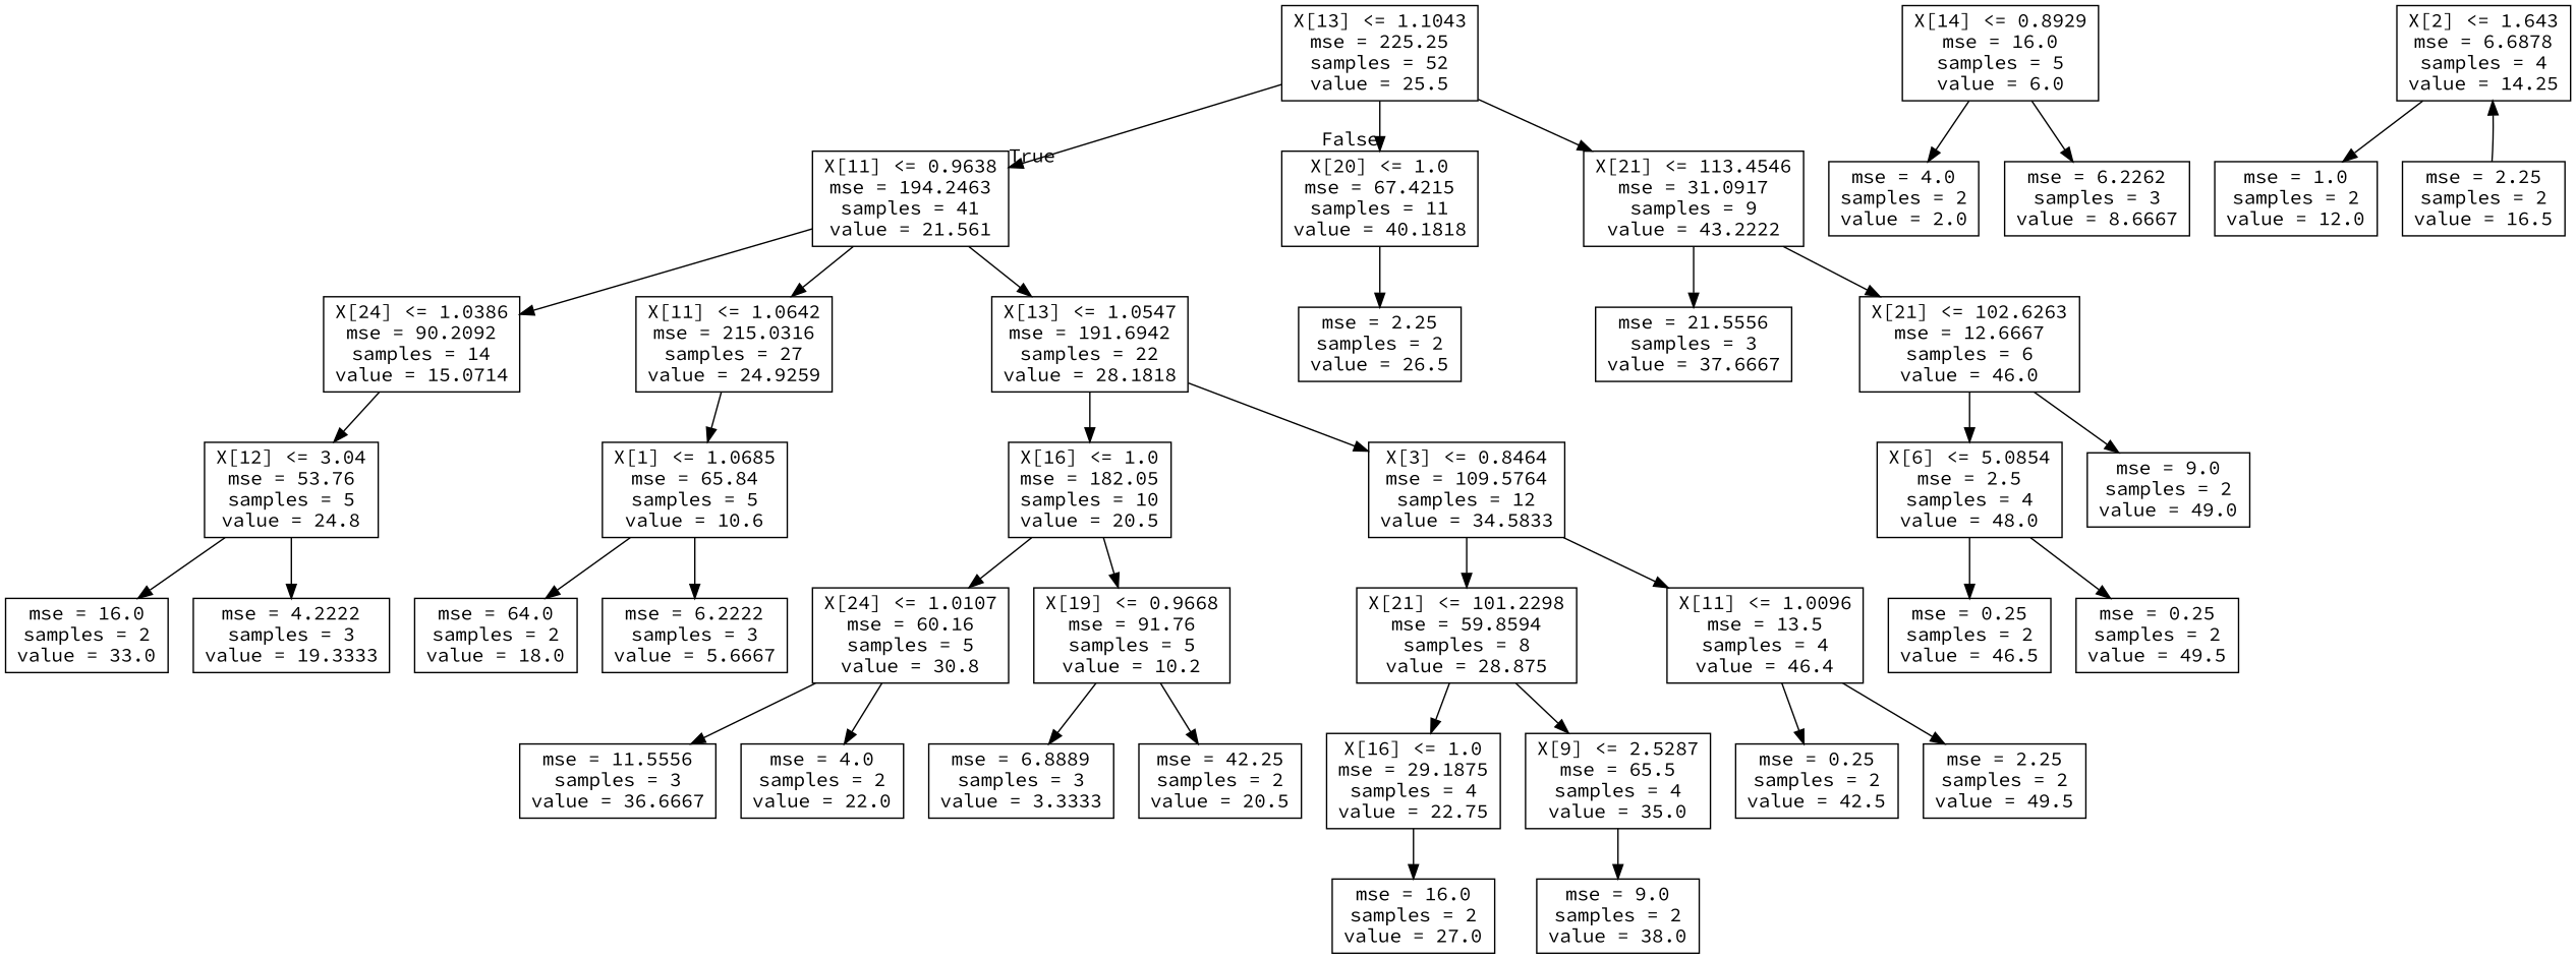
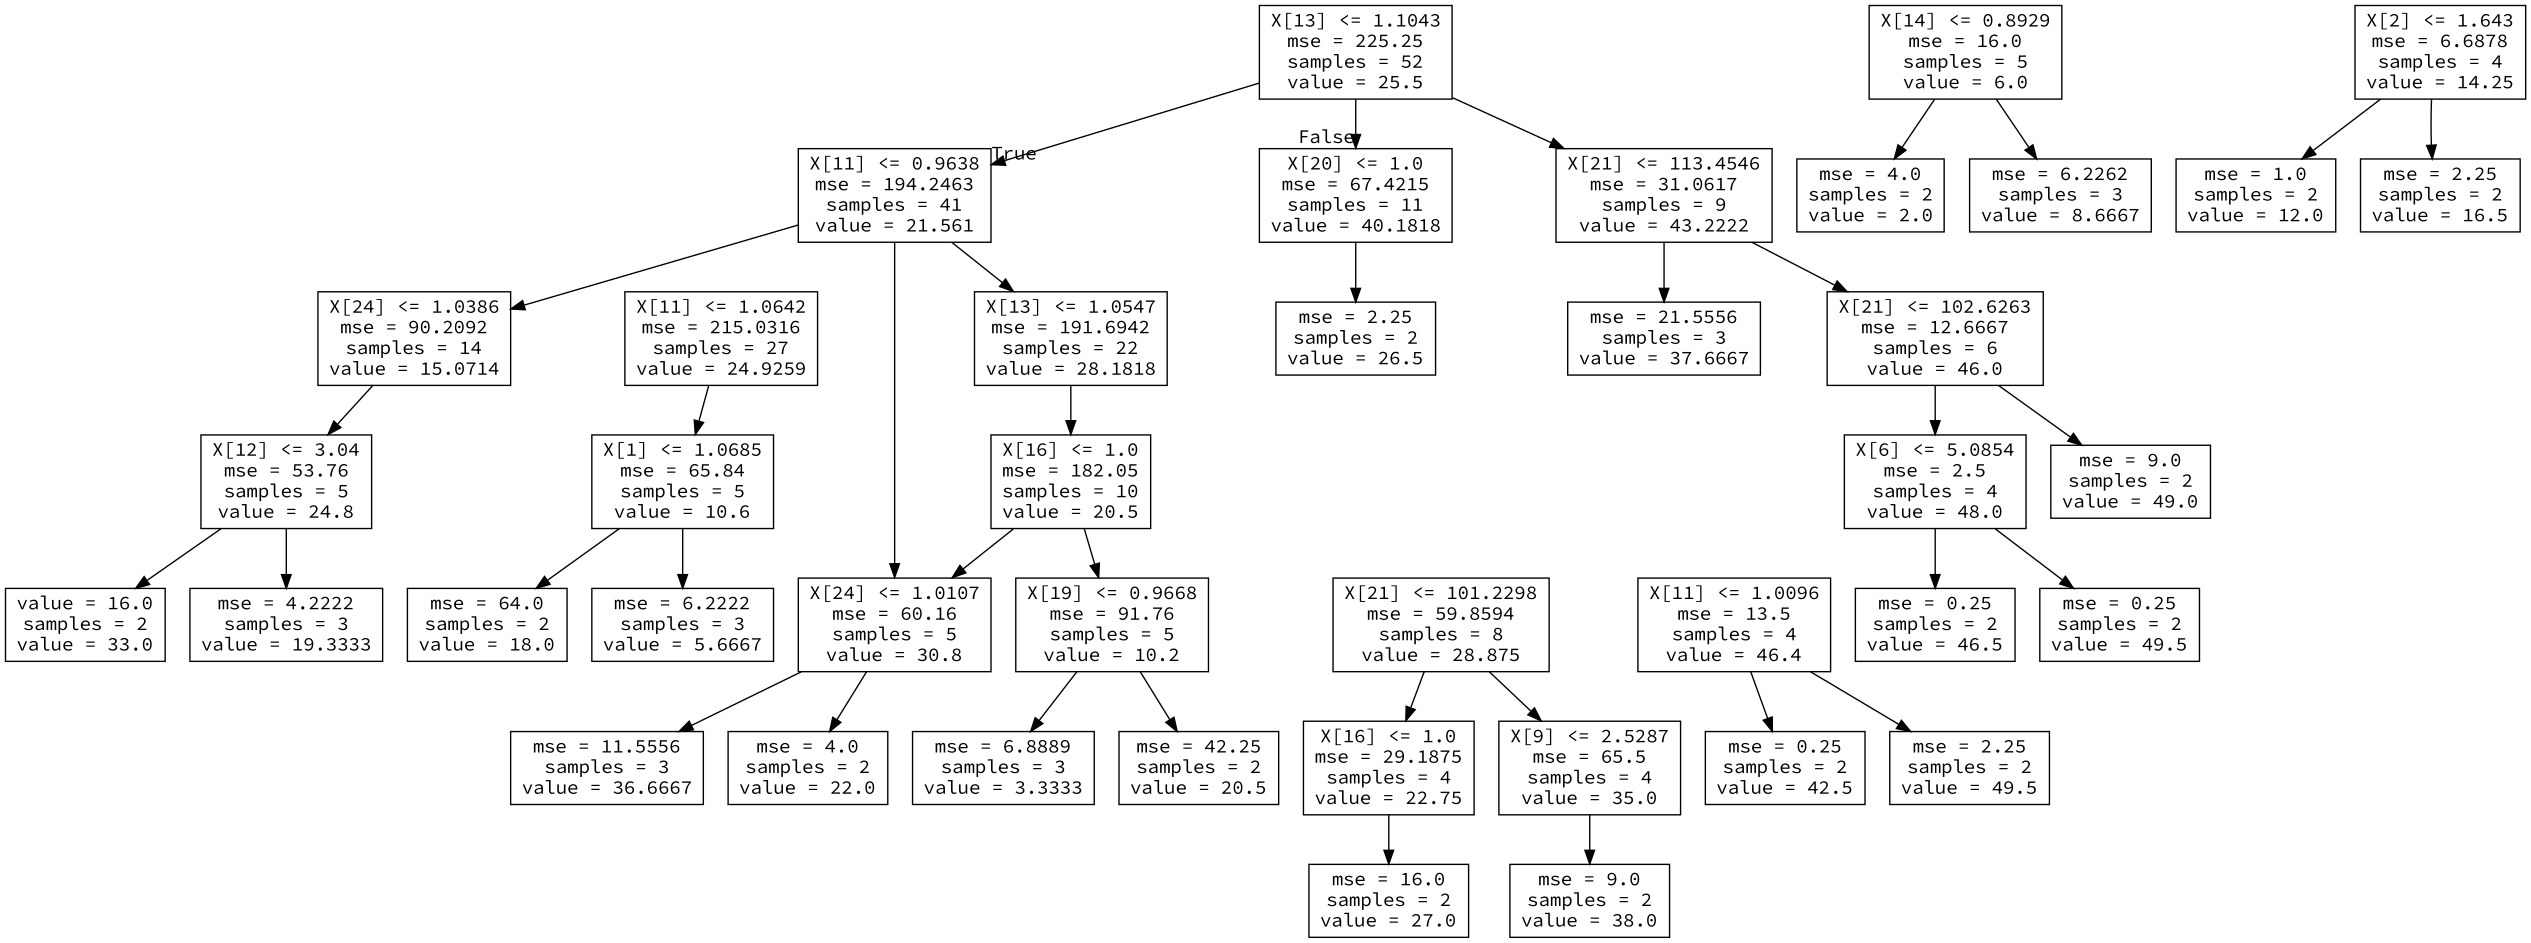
  digraph {
    fontname="Source Code Pro"
    node [fontname="Source Code Pro" shape=box]
    edge [fontname="Source Code Pro"]
    n1 [label="X[13] <= 1.1043\nmse = 225.25\nsamples = 52\nvalue = 25.5"]
    n2 [label="X[11] <= 0.9638\nmse = 194.2463\nsamples = 41\nvalue = 21.561"]
    n3 [label="X[20] <= 1.0\nmse = 67.4215\nsamples = 11\nvalue = 40.1818"]
-   n4 [label="X[21] <= 113.4546\nmse = 31.0917\nsamples = 9\nvalue = 43.2222"]
+   n4 [label="X[21] <= 113.4546\nmse = 31.0617\nsamples = 9\nvalue = 43.2222"]
    n5 [label="X[24] <= 1.0386\nmse = 90.2092\nsamples = 14\nvalue = 15.0714"]
    n6 [label="X[11] <= 1.0642\nmse = 215.0316\nsamples = 27\nvalue = 24.9259"]
    n7 [label="X[13] <= 1.0547\nmse = 191.6942\nsamples = 22\nvalue = 28.1818"]
    n8 [label="mse = 2.25\nsamples = 2\nvalue = 26.5"]
    n9 [label="X[12] <= 3.04\nmse = 53.76\nsamples = 5\nvalue = 24.8"]
    n10 [label="X[1] <= 1.0685\nmse = 65.84\nsamples = 5\nvalue = 10.6"]
-   n11 [label="mse = 16.0\nsamples = 2\nvalue = 33.0"]
+   n11 [label="value = 16.0\nsamples = 2\nvalue = 33.0"]
    n12 [label="mse = 4.2222\nsamples = 3\nvalue = 19.3333"]
    n13 [label="X[14] <= 0.8929\nmse = 16.0\nsamples = 5\nvalue = 6.0"]
    n14 [label="mse = 4.0\nsamples = 2\nvalue = 2.0"]
    n15 [label="mse = 6.2262\nsamples = 3\nvalue = 8.6667"]
    n16 [label="X[2] <= 1.643\nmse = 6.6878\nsamples = 4\nvalue = 14.25"]
    n17 [label="mse = 1.0\nsamples = 2\nvalue = 12.0"]
    n18 [label="mse = 2.25\nsamples = 2\nvalue = 16.5"]
    n19 [label="X[16] <= 1.0\nmse = 182.05\nsamples = 10\nvalue = 20.5"]
-   n20 [label="X[3] <= 0.8464\nmse = 109.5764\nsamples = 12\nvalue = 34.5833"]
    n21 [label="mse = 6.2222\nsamples = 3\nvalue = 5.6667"]
    n22 [label="mse = 64.0\nsamples = 2\nvalue = 18.0"]
    n23 [label="X[24] <= 1.0107\nmse = 60.16\nsamples = 5\nvalue = 30.8"]
    n24 [label="X[19] <= 0.9668\nmse = 91.76\nsamples = 5\nvalue = 10.2"]
    n25 [label="X[11] <= 1.0096\nmse = 13.5\nsamples = 4\nvalue = 46.4"]
    n26 [label="X[21] <= 101.2298\nmse = 59.8594\nsamples = 8\nvalue = 28.875"]
    n27 [label="mse = 11.5556\nsamples = 3\nvalue = 36.6667"]
    n28 [label="mse = 4.0\nsamples = 2\nvalue = 22.0"]
    n29 [label="mse = 6.8889\nsamples = 3\nvalue = 3.3333"]
    n30 [label="mse = 42.25\nsamples = 2\nvalue = 20.5"]
    n31 [label="mse = 0.25\nsamples = 2\nvalue = 42.5"]
    n32 [label="mse = 2.25\nsamples = 2\nvalue = 49.5"]
    n33 [label="X[16] <= 1.0\nmse = 29.1875\nsamples = 4\nvalue = 22.75"]
    n34 [label="X[9] <= 2.5287\nmse = 65.5\nsamples = 4\nvalue = 35.0"]
    n35 [label="mse = 16.0\nsamples = 2\nvalue = 27.0"]
    n36 [label="mse = 9.0\nsamples = 2\nvalue = 38.0"]
    n37 [label="X[21] <= 102.6263\nmse = 12.6667\nsamples = 6\nvalue = 46.0"]
    n38 [label="mse = 21.5556\nsamples = 3\nvalue = 37.6667"]
    n39 [label="mse = 9.0\nsamples = 2\nvalue = 49.0"]
    n40 [label="X[6] <= 5.0854\nmse = 2.5\nsamples = 4\nvalue = 48.0"]
    n41 [label="mse = 0.25\nsamples = 2\nvalue = 46.5"]
    n42 [label="mse = 0.25\nsamples = 2\nvalue = 49.5"]
    n1 -> n2 [headlabel=True labelangle=45 labeldistance=2.5]
    n1 -> n3 [headlabel=False labelangle=-45 labeldistance=2.5]
    n1 -> n4
    n2 -> n5
-   n2 -> n6
+   n2 -> n23
    n2 -> n7
    n3 -> n8
    n4 -> n37
    n4 -> n38
    n5 -> n9
    n6 -> n10
    n7 -> n19
-   n7 -> n20
    n9 -> n11
    n9 -> n12
    n10 -> n21
    n10 -> n22
    n13 -> n14
    n13 -> n15
    n16 -> n17
-   n18 -> n16
+   n16 -> n18
    n19 -> n23
    n19 -> n24
-   n20 -> n25
-   n20 -> n26
    n23 -> n27
    n23 -> n28
    n24 -> n29
    n24 -> n30
    n25 -> n31
    n25 -> n32
    n26 -> n33
    n26 -> n34
    n33 -> n35
    n34 -> n36
    n37 -> n39
    n37 -> n40
    n40 -> n41
    n40 -> n42
  }
